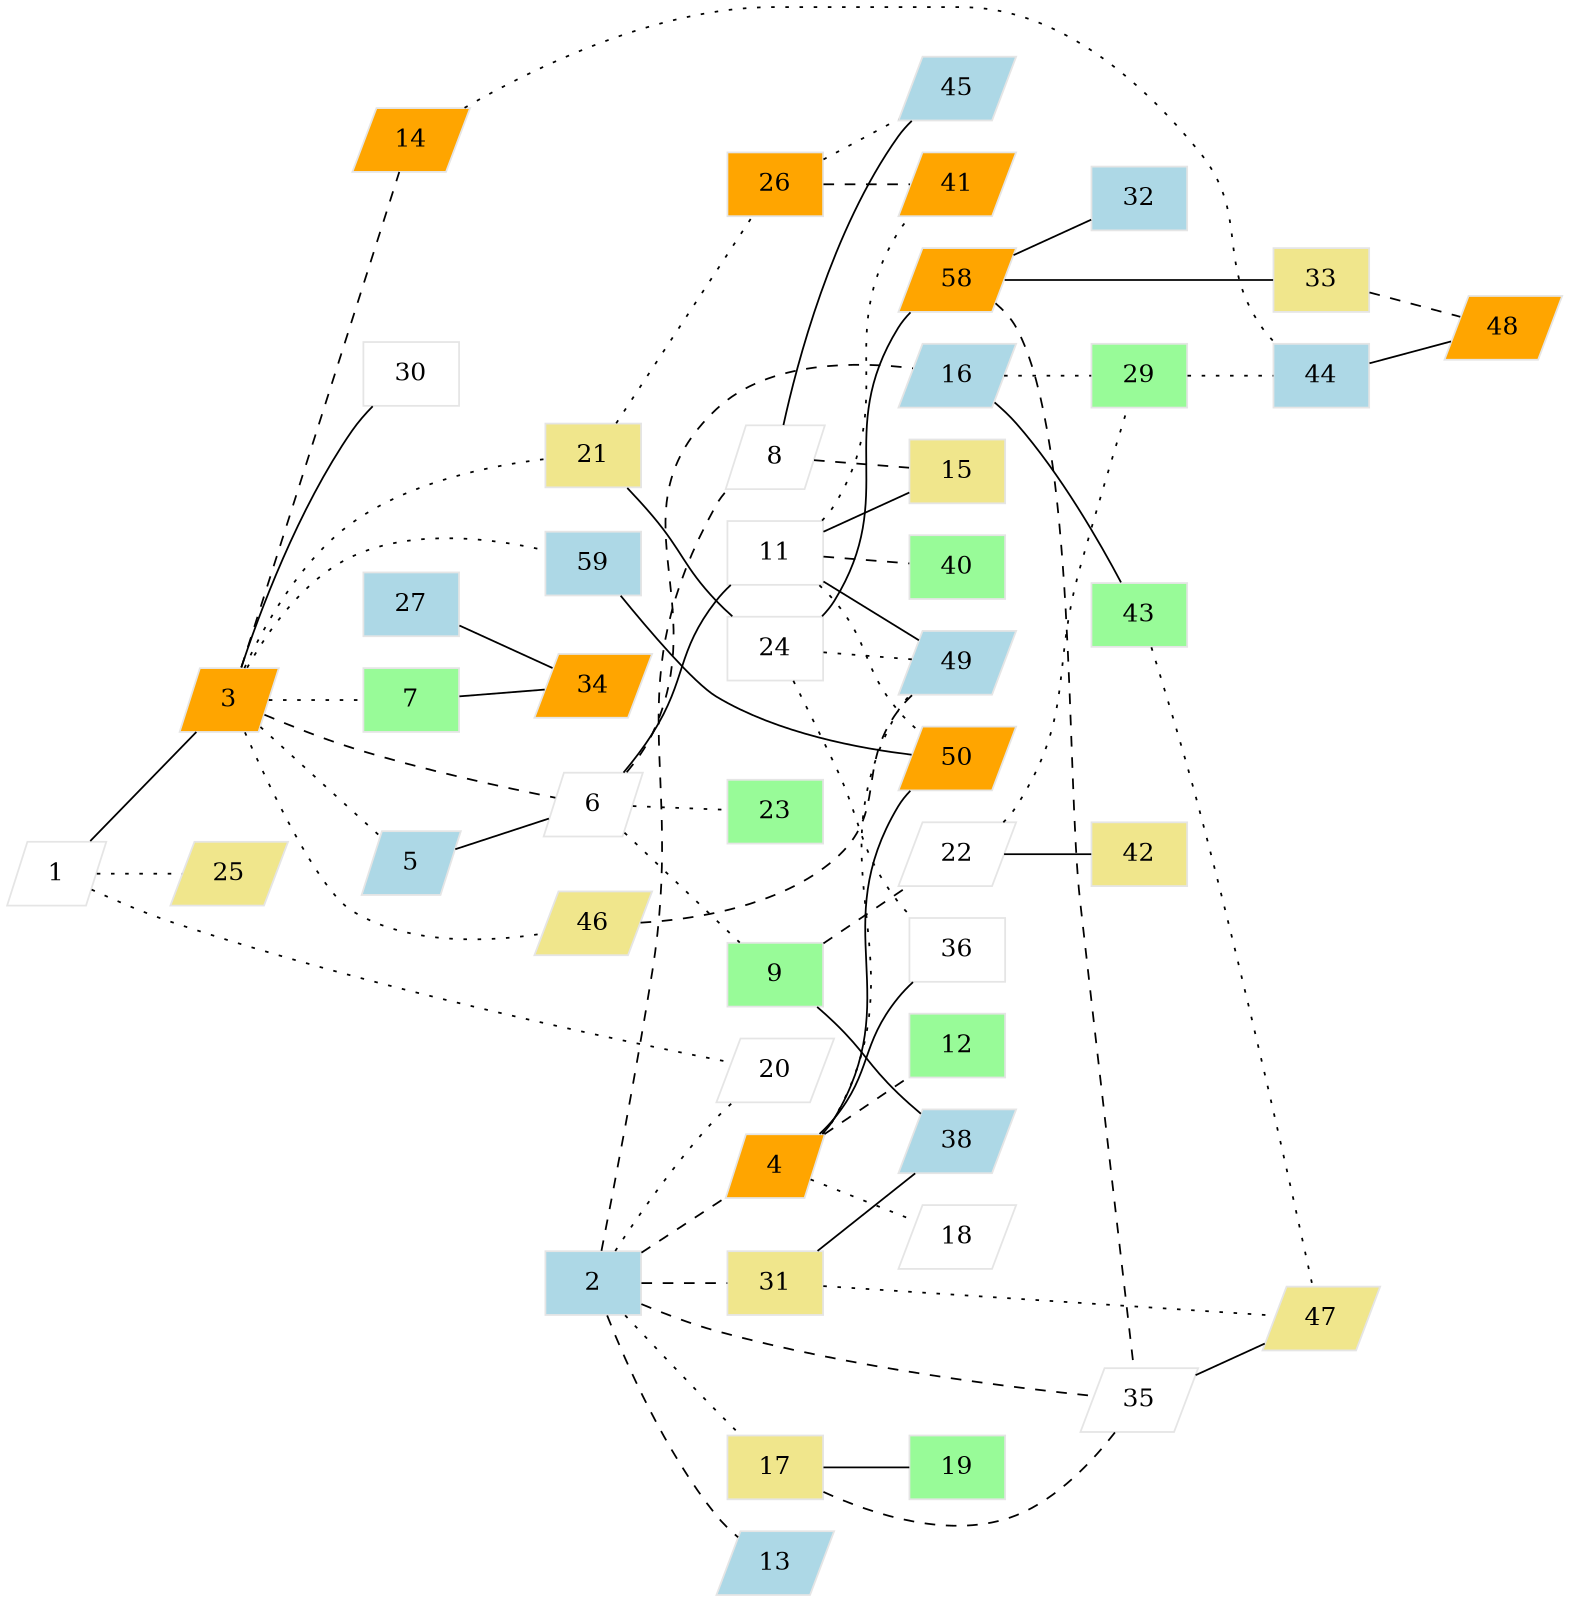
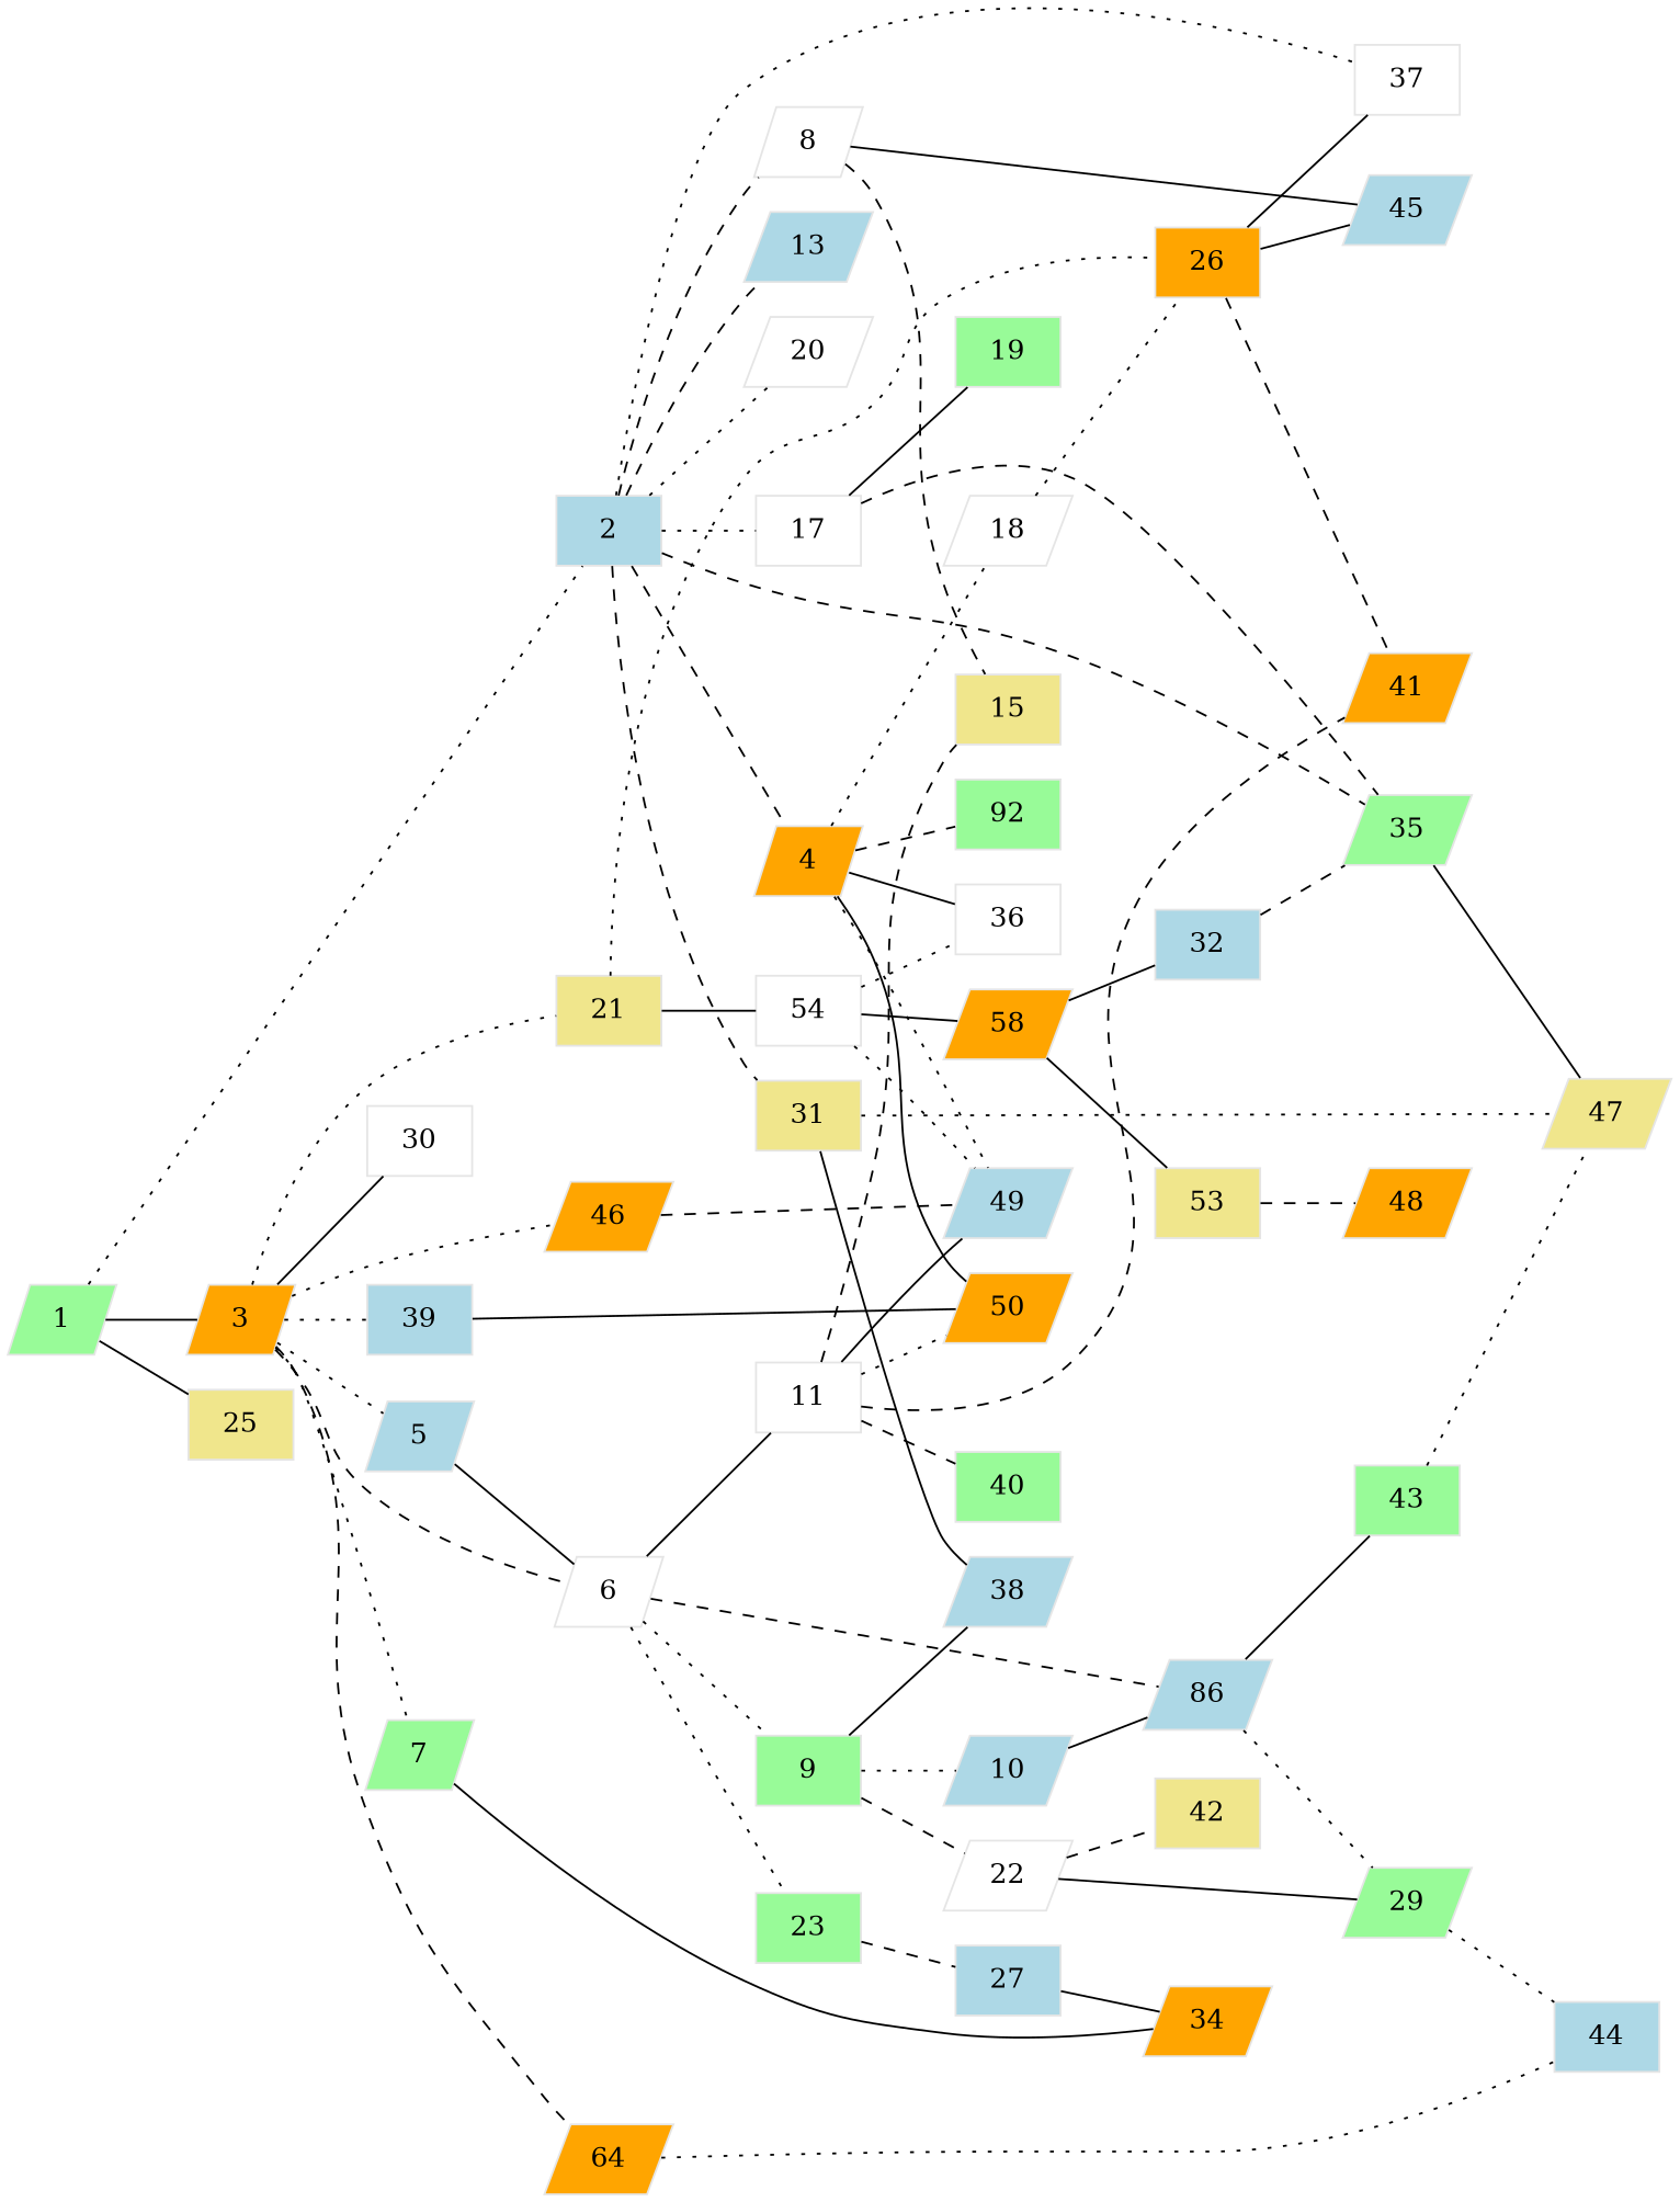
  graph {
    rankdir=LR
    node [color=gray90 fillcolor=lightblue shape=parallelogram style=filled]
    edge [style=solid]
-   1 [fillcolor=white]
+   1 [fillcolor=palegreen]
    2 [shape=box]
    3 [fillcolor=orange]
-   25 [fillcolor=khaki]
+   25 [fillcolor=khaki shape=box]
    4 [fillcolor=orange]
    8 [fillcolor=white]
    13
-   17 [fillcolor=khaki shape=box]
+   17 [fillcolor=white shape=box]
    20 [fillcolor=white]
    31 [fillcolor=khaki shape=box]
-   35 [fillcolor=white]
+   35 [fillcolor=palegreen]
+   37 [fillcolor=white shape=box]
    5
    6 [fillcolor=white]
-   7 [fillcolor=palegreen shape=box]
-   14 [fillcolor=orange]
+   7 [fillcolor=palegreen]
+   14 [fillcolor=orange label=64]
    21 [fillcolor=khaki shape=box]
    30 [fillcolor=white shape=box]
-   39 [shape=box label=59]
-   46 [fillcolor=khaki]
-   12 [fillcolor=palegreen shape=box]
+   39 [shape=box]
+   46 [fillcolor=orange]
+   12 [fillcolor=palegreen shape=box label=92]
    18 [fillcolor=white]
    36 [fillcolor=white shape=box]
    49
    50 [fillcolor=orange]
    15 [fillcolor=khaki shape=box]
    45
    19 [fillcolor=palegreen shape=box]
    38
    47 [fillcolor=khaki]
    9 [fillcolor=palegreen shape=box]
    11 [fillcolor=white shape=box]
-   16
+   16 [label=86]
    23 [fillcolor=palegreen shape=box]
    34 [fillcolor=orange]
    44 [shape=box]
    26 [fillcolor=orange shape=box]
-   24 [fillcolor=white shape=box]
+   24 [fillcolor=white shape=box label=54]
+   10
    22 [fillcolor=white]
    40 [fillcolor=palegreen shape=box]
    41 [fillcolor=orange]
-   29 [fillcolor=palegreen shape=box]
+   29 [fillcolor=palegreen]
    43 [fillcolor=palegreen shape=box]
    27 [shape=box]
    42 [fillcolor=khaki shape=box]
    48 [fillcolor=orange]
    n48 [fillcolor=orange label=58]
    32 [shape=box]
-   33 [fillcolor=khaki shape=box]
-   1 -- 20 [style=dotted]
+   33 [fillcolor=khaki shape=box label=53]
+   1 -- 2 [style=dotted]
    1 -- 3
-   1 -- 25 [style=dotted]
+   1 -- 25
    2 -- 4 [style=dashed]
    2 -- 8 [style=dashed]
    2 -- 13 [style=dashed]
    2 -- 17 [style=dotted]
    2 -- 20 [style=dotted]
    2 -- 31 [style=dashed]
    2 -- 35 [style=dashed]
+   2 -- 37 [style=dotted]
    3 -- 5 [style=dotted]
    3 -- 6 [style=dashed]
    3 -- 7 [style=dotted]
    3 -- 14 [style=dashed]
    3 -- 21 [style=dotted]
    3 -- 30
    3 -- 39 [style=dotted]
    3 -- 46 [style=dotted]
    4 -- 12 [style=dashed]
    4 -- 18 [style=dotted]
    4 -- 36
    4 -- 49 [style=dotted]
    4 -- 50
    8 -- 15 [style=dashed]
    8 -- 45
    17 -- 35 [style=dashed]
    17 -- 19
    31 -- 38
    31 -- 47 [style=dotted]
    35 -- 47
    5 -- 6
    6 -- 9 [style=dotted]
    6 -- 11
    6 -- 16 [style=dashed]
    6 -- 23 [style=dotted]
    7 -- 34
    14 -- 44 [style=dotted]
    21 -- 26 [style=dotted]
    21 -- 24
    39 -- 50
    46 -- 49 [style=dashed]
+   18 -- 26 [style=dotted]
    9 -- 38
+   9 -- 10 [style=dotted]
    9 -- 22 [style=dashed]
    11 -- 49
    11 -- 50 [style=dotted]
-   11 -- 15
+   11 -- 15 [style=dashed]
    11 -- 40 [style=dashed]
-   11 -- 41 [style=dotted]
+   11 -- 41 [style=dashed]
    16 -- 29 [style=dotted]
    16 -- 43
-   44 -- 48
-   26 -- 45 [style=dotted]
+   23 -- 27 [style=dashed]
+   26 -- 37
+   26 -- 45
    26 -- 41 [style=dashed]
    24 -- 36 [style=dotted]
    24 -- 49 [style=dotted]
    24 -- n48
-   22 -- 29 [style=dotted]
-   22 -- 42
+   10 -- 16
+   22 -- 29
+   22 -- 42 [style=dashed]
    29 -- 44 [style=dotted]
    43 -- 47 [style=dotted]
    27 -- 34
-   n48 -- 35 [style=dashed]
+   32 -- 35 [style=dashed]
    n48 -- 32
    n48 -- 33
    33 -- 48 [style=dashed]
  }
